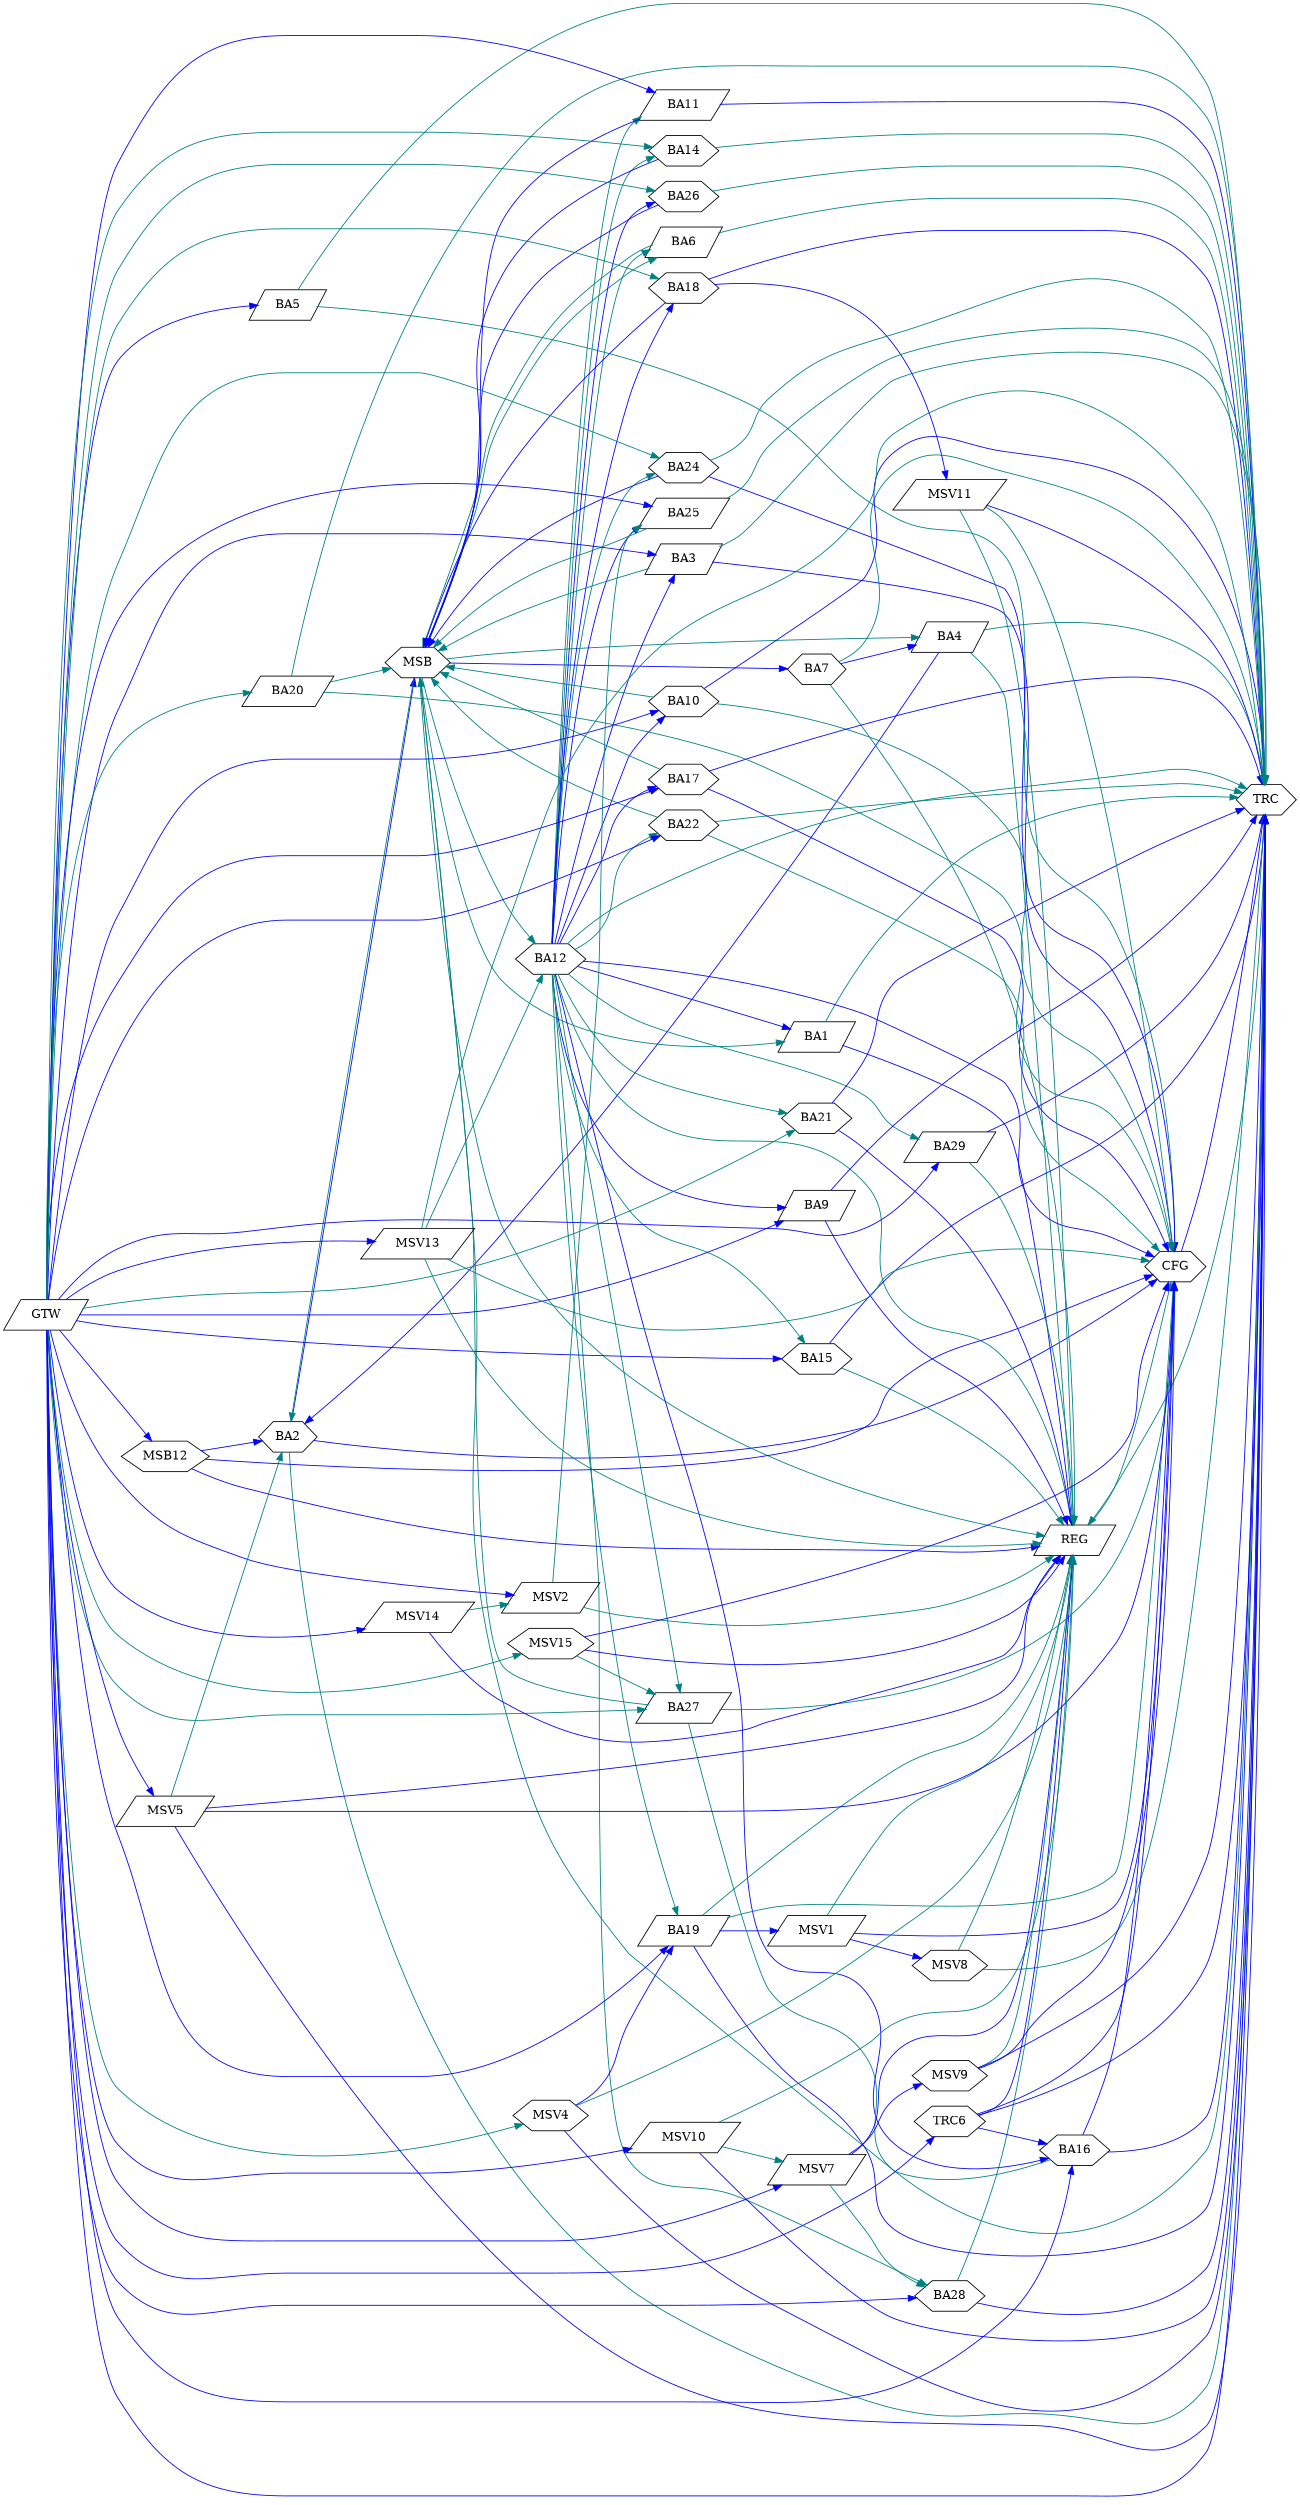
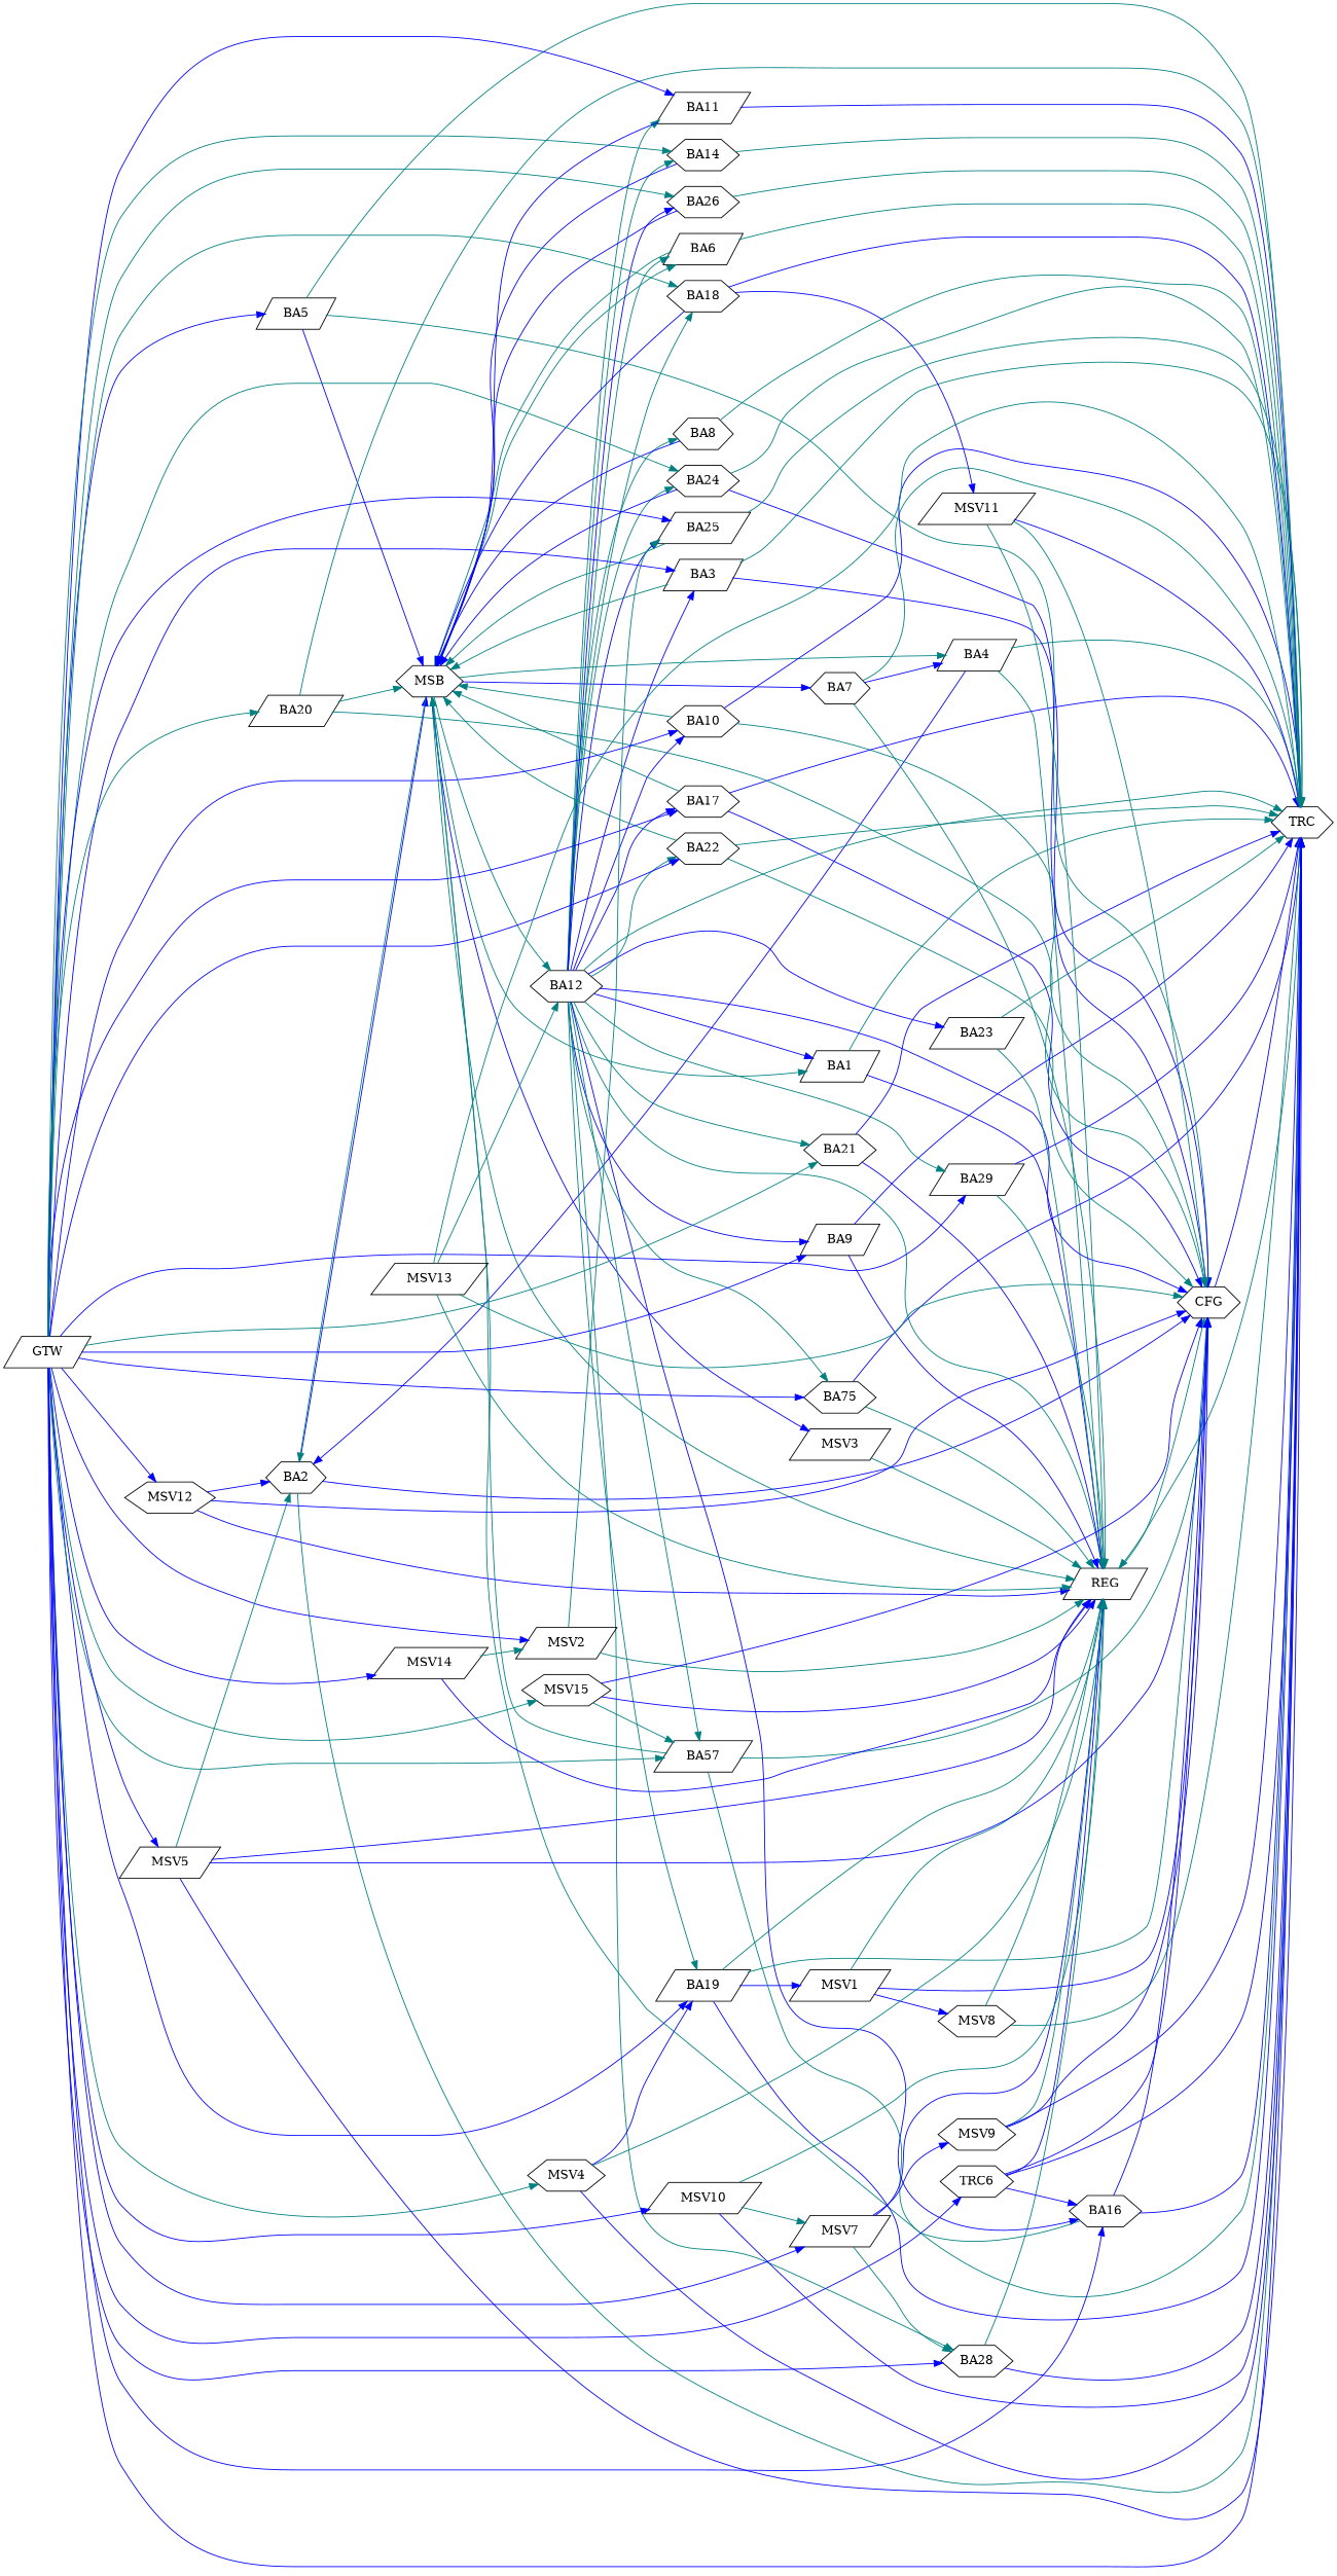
  strict digraph {
    rankdir=LR
    node [shape=parallelogram]
    edge [color=teal]
    n1 [label=BA1]
    n2 [label=REG]
    n3 [label=TRC shape=hexagon]
    n4 [label=CFG shape=hexagon]
    n5 [label=BA2 shape=hexagon]
    n6 [label=MSB shape=hexagon]
    n7 [label=BA4]
    n8 [label=BA6]
    n9 [label=BA7 shape=hexagon]
    n10 [label=BA12 shape=hexagon]
+   n11 [label=MSV3]
    n12 [label=BA3]
    n13 [label=BA5]
+   n14 [label=BA8 shape=hexagon]
    n15 [label=BA9]
    n16 [label=BA10 shape=hexagon]
    n17 [label=BA11]
    n18 [label=BA14 shape=hexagon]
-   n19 [label=BA15 shape=hexagon]
+   n19 [label=BA75 shape=hexagon]
    n20 [label=BA16 shape=hexagon]
    n21 [label=BA17 shape=hexagon]
    n22 [label=BA18 shape=hexagon]
    n23 [label=BA19]
    n24 [label=BA21 shape=hexagon]
    n25 [label=BA22 shape=hexagon]
+   n26 [label=BA23]
    n27 [label=BA24 shape=hexagon]
    n28 [label=BA25]
    n29 [label=BA26 shape=hexagon]
-   n30 [label=BA27]
+   n30 [label=BA57]
    n31 [label=BA28 shape=hexagon]
    n32 [label=BA29]
    n33 [label=MSV11]
    n34 [label=MSV1]
    n35 [label=MSV8 shape=hexagon]
    n36 [label=BA20]
    n37 [label=GTW]
    n38 [label=MSV2]
    n39 [label=MSV4 shape=hexagon]
    n40 [label=MSV5]
    n41 [label=TRC6 shape=hexagon]
    n42 [label=MSV7]
    n43 [label=MSV10]
-   n44 [label=MSB12 shape=hexagon]
+   n44 [label=MSV12 shape=hexagon]
    n45 [label=MSV13]
    n46 [label=MSV14]
    n47 [label=MSV15 shape=hexagon]
    n48 [label=MSV9 shape=hexagon]
    n1 -> n2 [color=blue]
    n1 -> n3
    n2 -> n4
    n3 -> n2
    n4 -> n3 [color=blue]
    n5 -> n3
    n5 -> n4 [color=blue]
    n5 -> n6 [color=blue]
    n6 -> n1
    n6 -> n2
    n6 -> n5
    n6 -> n7
    n6 -> n8
    n6 -> n9 [color=blue]
    n6 -> n10
+   n6 -> n11 [color=blue]
    n7 -> n2
    n7 -> n3
    n7 -> n5 [color=blue]
    n8 -> n3
    n8 -> n6
    n9 -> n2
    n9 -> n3
    n9 -> n7 [color=blue]
    n10 -> n1 [color=blue]
    n10 -> n2
    n10 -> n3
    n10 -> n4 [color=blue]
    n10 -> n8
    n10 -> n12 [color=blue]
+   n10 -> n14
    n10 -> n15 [color=blue]
    n10 -> n16 [color=blue]
    n10 -> n17
    n10 -> n18
    n10 -> n19
    n10 -> n20 [color=blue]
    n10 -> n21 [color=blue]
-   n10 -> n22 [color=blue]
+   n10 -> n22
    n10 -> n23
    n10 -> n24
    n10 -> n25
+   n10 -> n26 [color=blue]
    n10 -> n27
    n10 -> n28 [color=blue]
    n10 -> n29 [color=blue]
    n10 -> n30
    n10 -> n31
    n10 -> n32
+   n11 -> n2
    n12 -> n3
    n12 -> n4 [color=blue]
    n12 -> n6
    n13 -> n3
    n13 -> n4
+   n13 -> n6 [color=blue]
+   n14 -> n3
+   n14 -> n6 [color=blue]
    n15 -> n2 [color=blue]
    n15 -> n3 [color=blue]
    n16 -> n3 [color=blue]
    n16 -> n4
    n16 -> n6
    n17 -> n3 [color=blue]
    n17 -> n6 [color=blue]
    n18 -> n3
    n18 -> n6 [color=blue]
    n19 -> n2
    n19 -> n3 [color=blue]
    n20 -> n3 [color=blue]
    n20 -> n4 [color=blue]
    n20 -> n6
    n21 -> n3 [color=blue]
    n21 -> n4 [color=blue]
    n21 -> n6
    n22 -> n3 [color=blue]
    n22 -> n6 [color=blue]
    n22 -> n33 [color=blue]
    n23 -> n2
    n23 -> n3 [color=blue]
    n23 -> n4
    n23 -> n34 [color=blue]
    n24 -> n2 [color=blue]
    n24 -> n3 [color=blue]
    n25 -> n3
    n25 -> n4
    n25 -> n6
+   n26 -> n2
+   n26 -> n3
    n27 -> n3
    n27 -> n4 [color=blue]
    n27 -> n6 [color=blue]
    n28 -> n3
    n28 -> n6
    n29 -> n3
    n29 -> n6 [color=blue]
    n30 -> n3
    n30 -> n4
    n30 -> n6
    n31 -> n2
    n31 -> n3 [color=blue]
    n32 -> n2
    n32 -> n3 [color=blue]
    n33 -> n2
    n33 -> n3 [color=blue]
    n33 -> n4
    n34 -> n2
    n34 -> n4 [color=blue]
    n34 -> n35 [color=blue]
    n35 -> n2
    n35 -> n3
    n36 -> n3
    n36 -> n4
    n36 -> n6
    n37 -> n3 [color=blue]
    n37 -> n12 [color=blue]
    n37 -> n13 [color=blue]
    n37 -> n15 [color=blue]
    n37 -> n16 [color=blue]
    n37 -> n17 [color=blue]
    n37 -> n18
    n37 -> n19 [color=blue]
    n37 -> n20 [color=blue]
    n37 -> n21 [color=blue]
    n37 -> n22
    n37 -> n23 [color=blue]
    n37 -> n24
    n37 -> n25 [color=blue]
    n37 -> n27
    n37 -> n28 [color=blue]
    n37 -> n29
    n37 -> n30
    n37 -> n31 [color=blue]
    n37 -> n32 [color=blue]
    n37 -> n36
    n37 -> n38 [color=blue]
    n37 -> n39
    n37 -> n40 [color=blue]
    n37 -> n41 [color=blue]
    n37 -> n42 [color=blue]
    n37 -> n43 [color=blue]
    n37 -> n44 [color=blue]
-   n37 -> n45 [color=blue]
    n37 -> n46 [color=blue]
    n37 -> n47
    n38 -> n2
    n38 -> n28
    n39 -> n2
    n39 -> n3 [color=blue]
    n39 -> n23 [color=blue]
    n40 -> n2 [color=blue]
    n40 -> n3 [color=blue]
    n40 -> n4 [color=blue]
    n40 -> n5
    n41 -> n2 [color=blue]
    n41 -> n3 [color=blue]
    n41 -> n4 [color=blue]
    n41 -> n20 [color=blue]
    n42 -> n2 [color=blue]
    n42 -> n31
    n42 -> n48 [color=blue]
    n43 -> n2
    n43 -> n3 [color=blue]
    n43 -> n42
    n44 -> n2 [color=blue]
    n44 -> n4 [color=blue]
    n44 -> n5 [color=blue]
    n45 -> n2
    n45 -> n3
    n45 -> n4
    n45 -> n10
    n46 -> n2 [color=blue]
    n46 -> n38
    n47 -> n2 [color=blue]
    n47 -> n4 [color=blue]
    n47 -> n30
    n48 -> n2
    n48 -> n3 [color=blue]
    n48 -> n4 [color=blue]
  }
